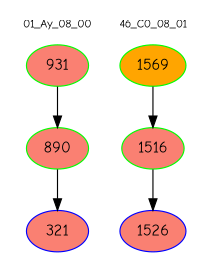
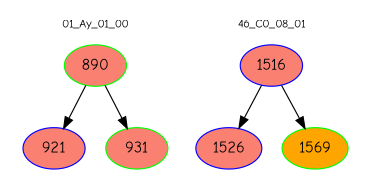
  digraph {
    fontname="Comic Neue"
    node [color=green fillcolor=salmon fontname="Comic Neue" style=filled]
    edge [color=black fontname="Comic Neue"]
    n1 [label=890]
-   n2 [color=blue label=321]
+   n2 [color=blue label=921]
    n3 [label=931]
-   n4 [label=1516]
+   n4 [color=blue label=1516]
    n5 [color=blue label=1526]
    n6 [fillcolor=orange label=1569]
    subgraph cluster_1 {
      color=white
      fontsize=10
-     label="01_Ay_08_00"
+     label="01_Ay_01_00"
      n1
      n2
      n3
    }
    subgraph cluster_2 {
      color=white
      fontsize=10
      label="46_C0_08_01"
      n4
      n5
      n6
    }
    n1 -> n2
-   n3 -> n1
+   n1 -> n3
    n4 -> n5
-   n6 -> n4
+   n4 -> n6
  }
